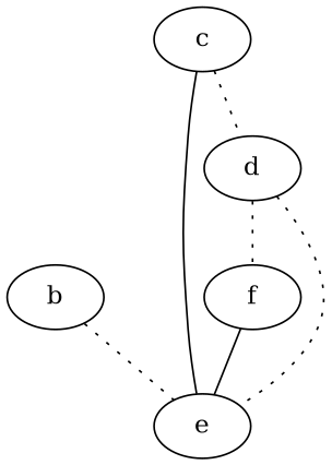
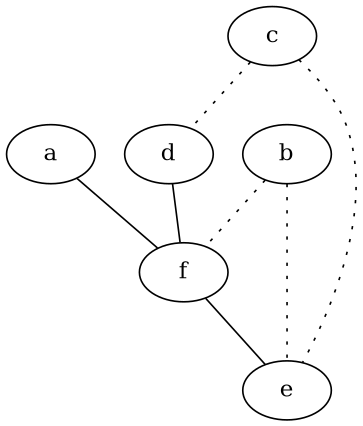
  graph {
    edge [style=dotted]
+   a
    f
    e
    b
    c
    d
+   a -- f [style=""]
    f -- e [style=""]
+   b -- f
    b -- e
-   c -- e [style=solid]
+   c -- e
    c -- d
-   d -- f
-   d -- e
+   d -- f [style=solid]
  }
